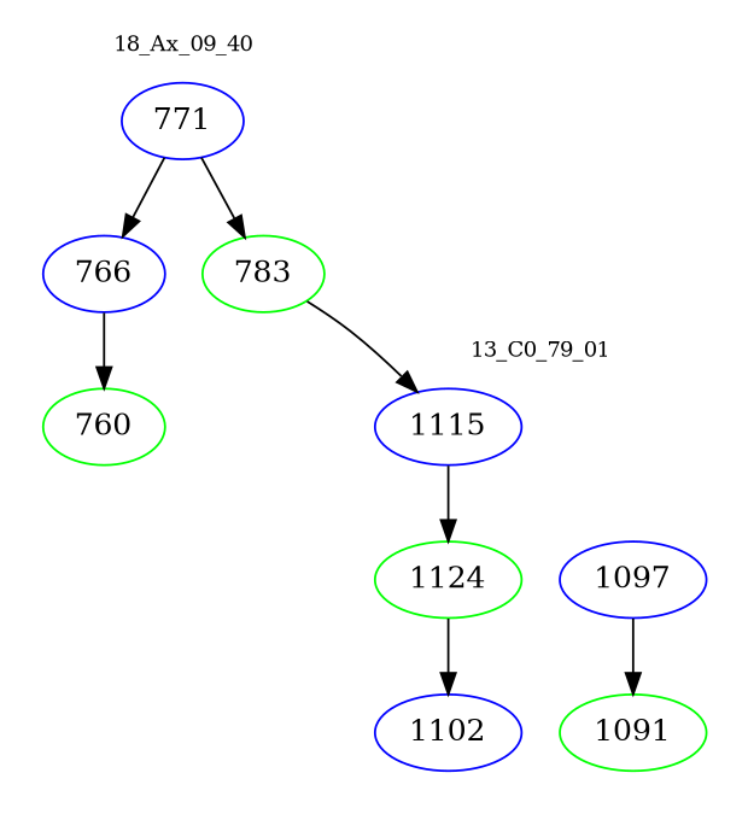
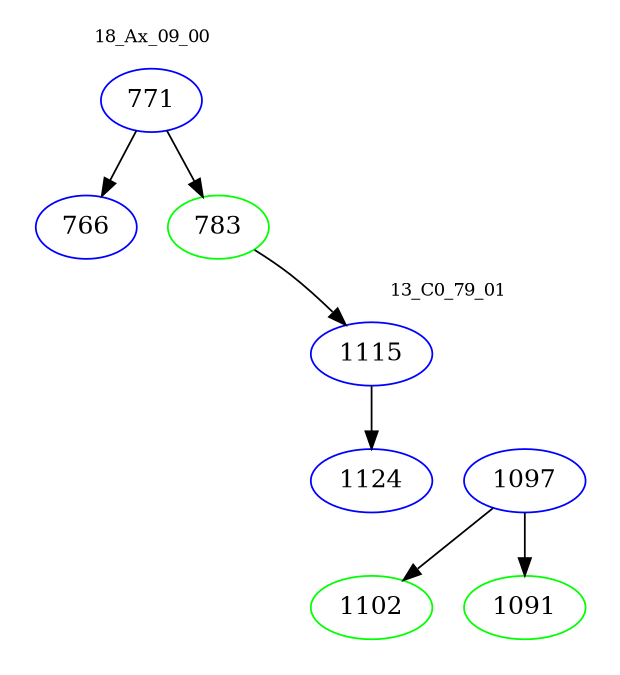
  digraph {
    node [color=green]
    edge [color=black]
    n1 [color=blue label=771]
    n2 [color=blue label=766]
    n3 [label=783]
-   n4 [label=760]
    n5 [color=blue label=1097]
    n6 [label=1091]
-   n7 [color=blue label=1102]
+   n7 [label=1102]
    n8 [color=blue label=1115]
-   n9 [label=1124]
+   n9 [color=blue label=1124]
    subgraph cluster_1 {
      color=white
      fontsize=10
-     label="18_Ax_09_40"
+     label="18_Ax_09_00"
      n1
      n2
      n3
-     n4
    }
    subgraph cluster_2 {
      color=white
      fontsize=10
      label="13_C0_79_01"
      n5
      n6
      n7
      n8
      n9
    }
    n1 -> n2
    n1 -> n3
-   n2 -> n4
    n3 -> n8
    n5 -> n6
-   n9 -> n7
+   n5 -> n7
    n8 -> n9
  }
